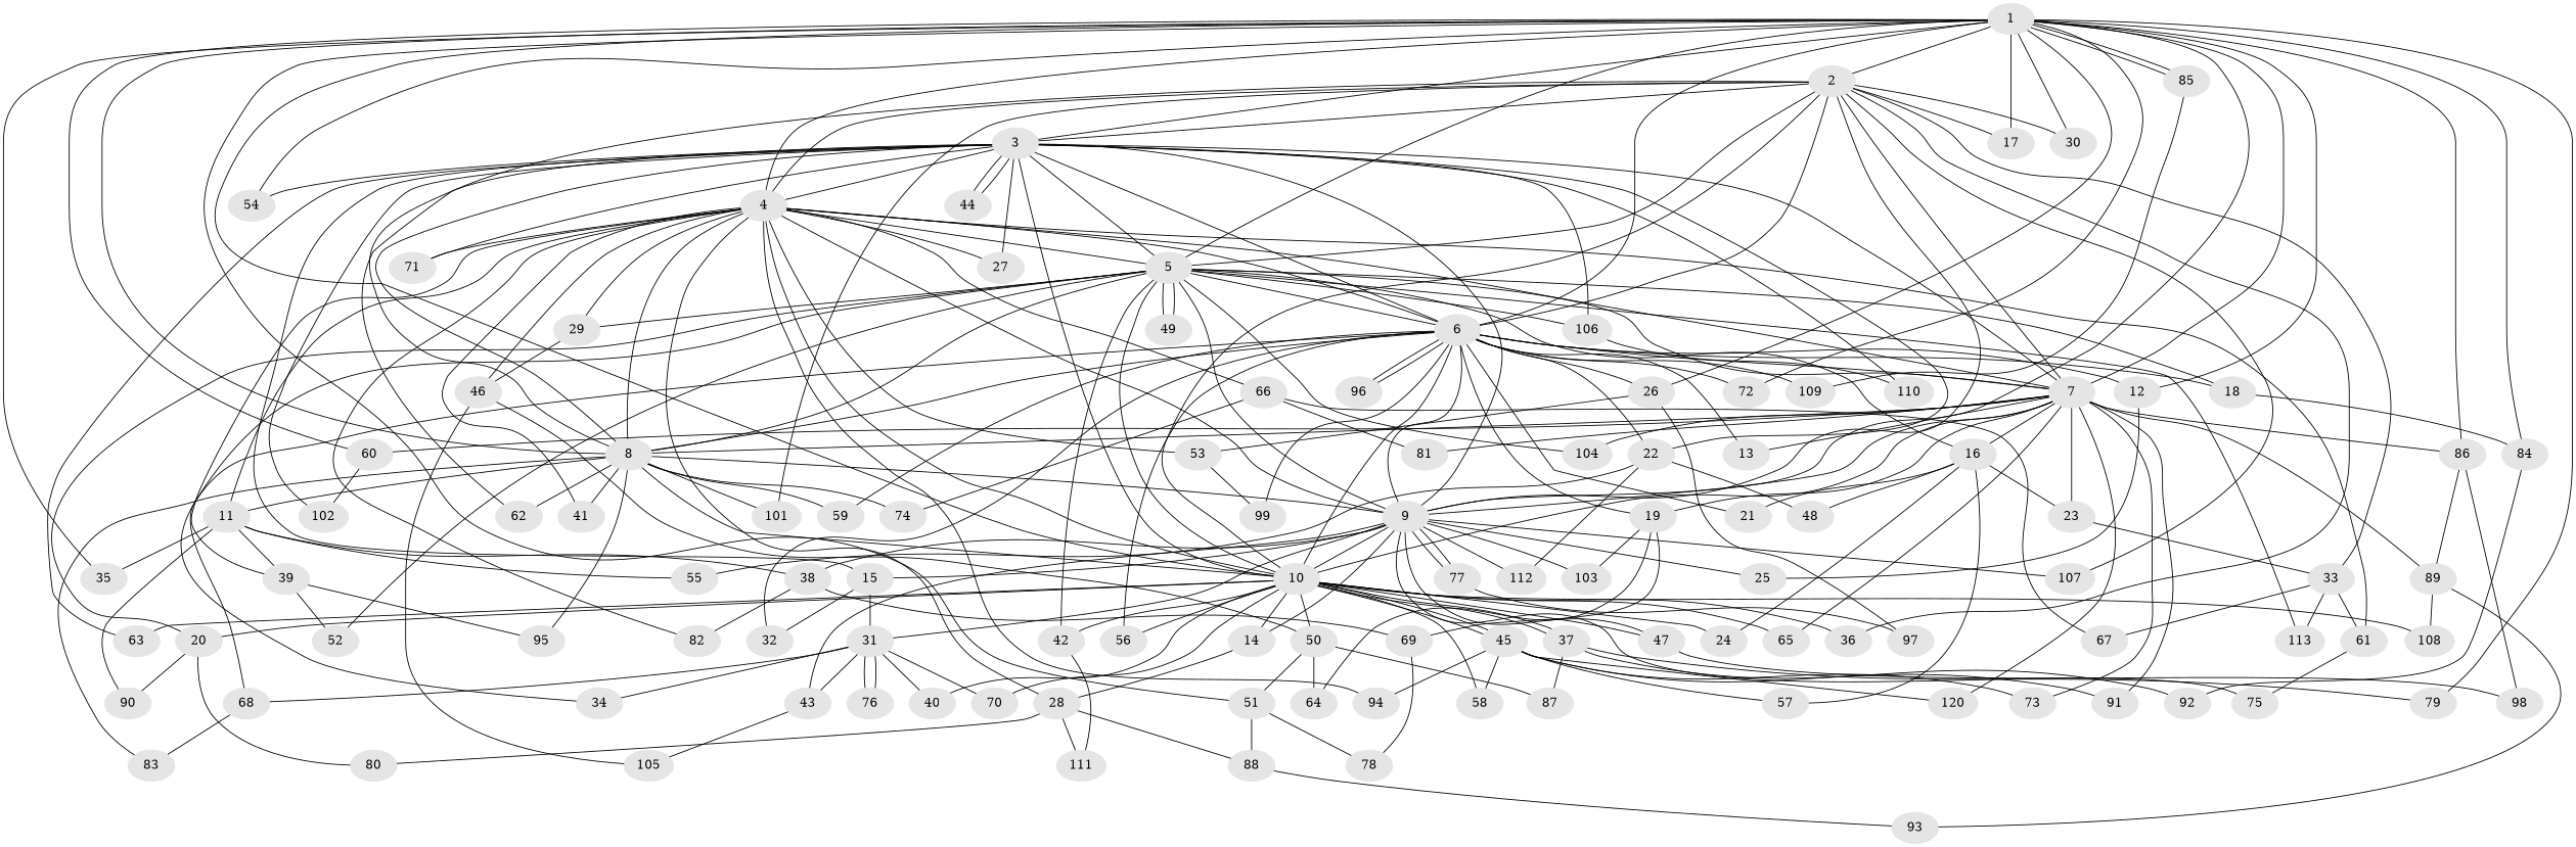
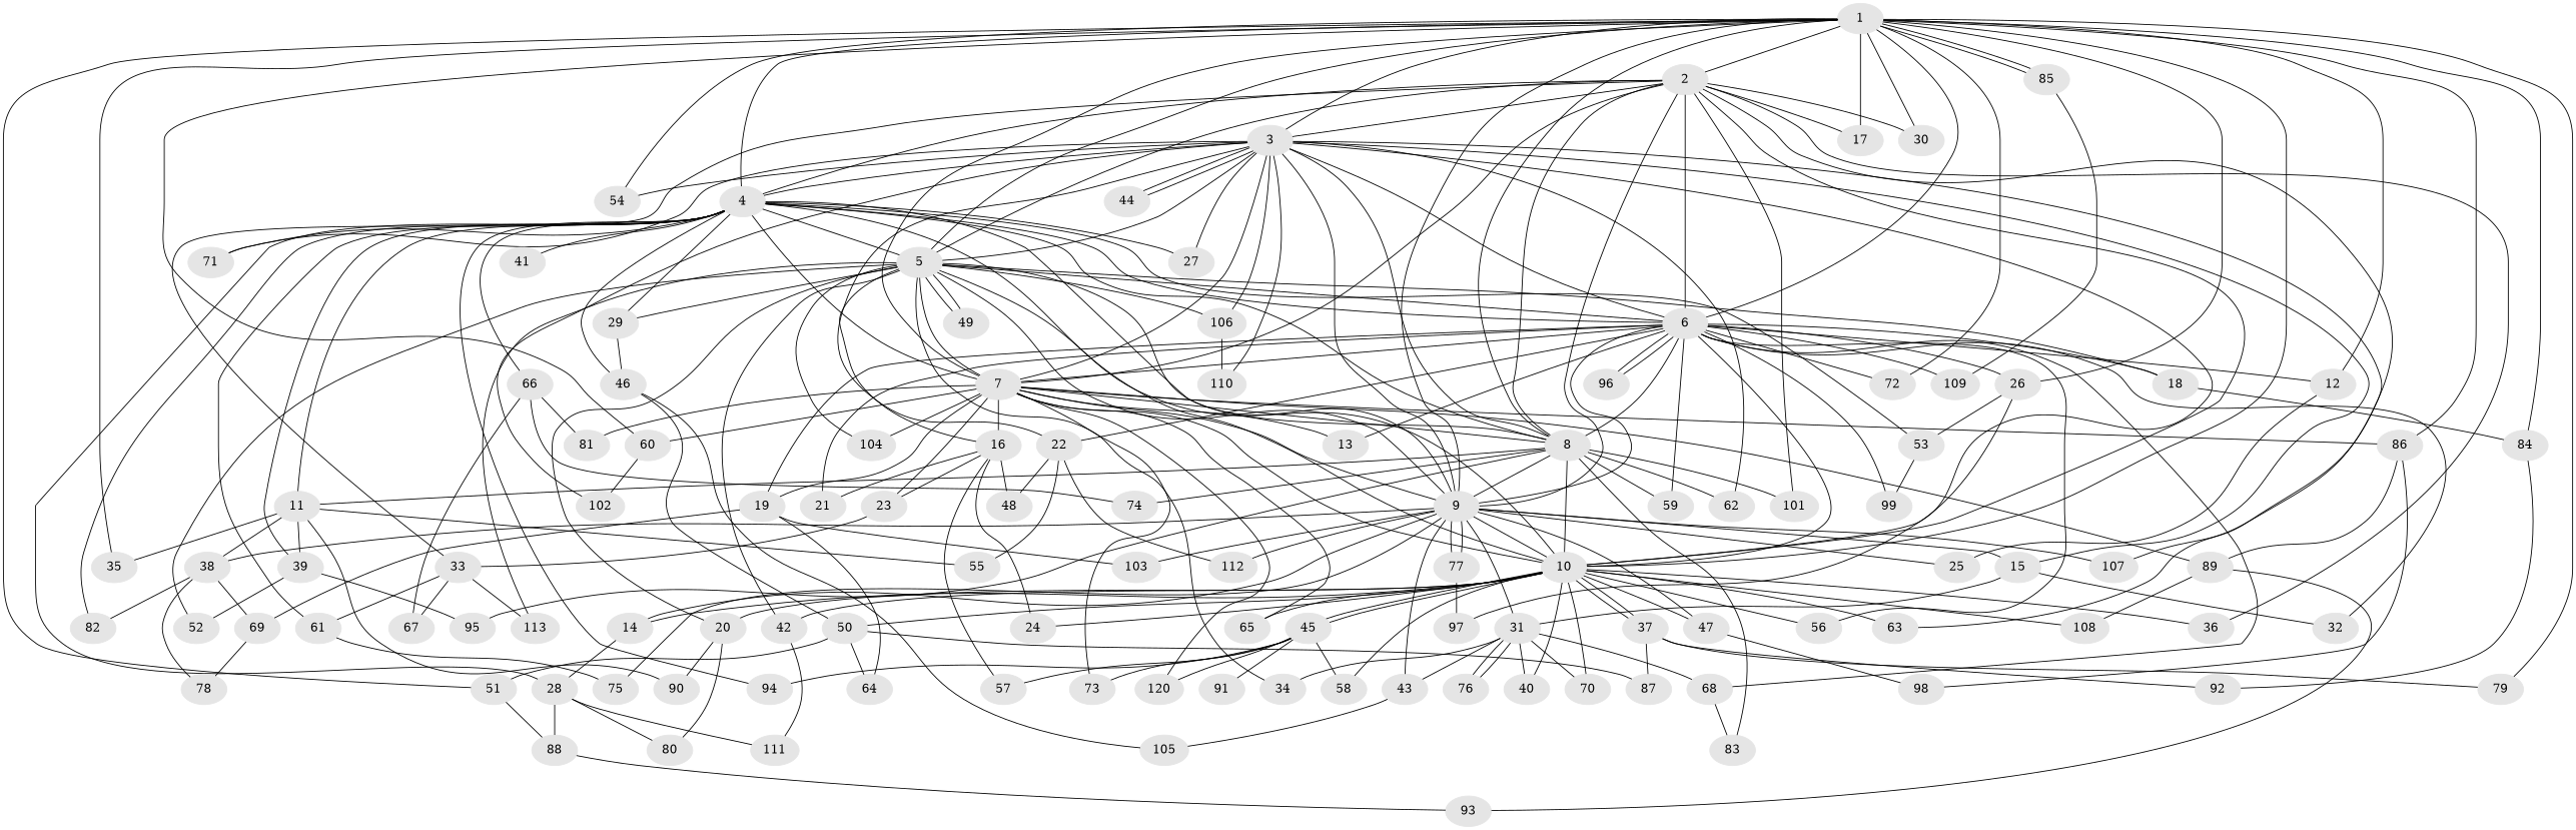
  graph {
    node [color=gray90 style=filled]
    1
    2
    3
    4
    5
    6
    7
    8
    9
    10
    12
    17
    26
    30
    35
    51
    54
    60
    72
    79
    84
    85
    86
    33
    36
    101
    107
    15
    22
    27
    44
    62
    63
    71
    102
    106
    110
    11
    28
    29
    39
    41
    46
    53
    61
    66
    82
    94
    16
    18
    20
    34
    42
    49
    52
    104
    113
    13
    19
    21
    32
    56
    59
    68
    96
    99
    109
    23
    65
    73
    81
    89
    91
    n74 [label=120]
    74
    83
    95
    14
    25
    31
    38
    43
    47
    75
    77
    103
    112
    24
    37
    40
    45
    50
    58
    70
    108
    97
    88
    92
    98
    67
    55
    48
    90
    80
    111
    105
    57
    64
    69
    93
    76
    78
    87
    1 -- 2
    1 -- 3
    1 -- 4
    1 -- 5
    1 -- 6
    1 -- 7
    1 -- 8
    1 -- 9
    1 -- 10
    1 -- 12
    1 -- 17
    1 -- 26
    1 -- 30
    1 -- 35
    1 -- 51
    1 -- 54
    1 -- 60
    1 -- 72
    1 -- 79
    1 -- 84
    1 -- 85
    1 -- 85
    1 -- 86
    2 -- 3
    2 -- 4
    2 -- 5
    2 -- 6
    2 -- 7
    2 -- 8
    2 -- 9
    2 -- 10
    2 -- 17
    2 -- 30
    2 -- 33
    2 -- 36
    2 -- 101
    2 -- 107
    3 -- 4
    3 -- 5
    3 -- 6
    3 -- 7
    3 -- 8
    3 -- 9
    3 -- 10
    3 -- 54
    3 -- 15
    3 -- 22
    3 -- 27
    3 -- 44
    3 -- 44
    3 -- 62
    3 -- 63
    3 -- 71
    3 -- 102
    3 -- 106
    3 -- 110
    4 -- 5
    4 -- 6
    4 -- 7
    4 -- 8
    4 -- 9
    4 -- 10
    4 -- 27
    4 -- 71
    4 -- 11
    4 -- 28
    4 -- 29
    4 -- 39
    4 -- 41
    4 -- 46
    4 -- 53
    4 -- 61
    4 -- 66
    4 -- 82
    4 -- 94
    5 -- 6
    5 -- 7
    5 -- 8
    5 -- 9
    5 -- 10
    5 -- 106
    5 -- 29
    5 -- 16
    5 -- 18
    5 -- 20
    5 -- 34
    5 -- 42
    5 -- 49
    5 -- 49
    5 -- 52
    5 -- 104
    5 -- 113
    6 -- 7
    6 -- 8
    6 -- 9
    6 -- 10
    6 -- 12
    6 -- 26
    6 -- 72
    6 -- 22
    6 -- 18
    6 -- 13
    6 -- 19
    6 -- 21
    6 -- 32
    6 -- 56
    6 -- 59
    6 -- 68
    6 -- 96
    6 -- 96
    6 -- 99
    6 -- 109
    7 -- 8
    7 -- 9
    7 -- 10
    7 -- 60
    7 -- 86
    7 -- 16
    7 -- 104
    7 -- 13
    7 -- 19
    7 -- 23
    7 -- 65
    7 -- 73
    7 -- 81
    7 -- 89
-   7 -- 91
    7 -- n74
    8 -- 9
    8 -- 10
    8 -- 101
    8 -- 62
    8 -- 11
-   8 -- 41
    8 -- 59
    8 -- 74
    8 -- 83
    8 -- 95
    9 -- 10
    9 -- 107
    9 -- 15
    9 -- 14
    9 -- 25
    9 -- 31
    9 -- 38
    9 -- 43
    9 -- 47
    9 -- 75
    9 -- 77
    9 -- 77
    9 -- 103
    9 -- 112
    10 -- 36
    10 -- 63
    10 -- 20
    10 -- 42
    10 -- 56
    10 -- 65
    10 -- 14
    10 -- 47
    10 -- 24
    10 -- 37
    10 -- 37
    10 -- 40
    10 -- 45
    10 -- 45
    10 -- 50
    10 -- 58
    10 -- 70
    10 -- 108
    12 -- 25
    26 -- 53
    26 -- 97
    51 -- 88
    60 -- 102
    84 -- 92
    85 -- 109
    86 -- 89
    86 -- 98
    33 -- 61
    33 -- 113
    33 -- 67
    15 -- 32
    15 -- 31
    22 -- 112
    22 -- 55
    22 -- 48
    106 -- 110
    11 -- 35
    11 -- 39
    11 -- 38
    11 -- 55
    11 -- 90
    28 -- 88
    28 -- 80
    28 -- 111
    29 -- 46
    39 -- 52
    39 -- 95
    46 -- 50
    46 -- 105
    53 -- 99
    61 -- 75
    66 -- 81
    66 -- 74
    66 -- 67
    16 -- 21
    16 -- 23
    16 -- 24
    16 -- 48
    16 -- 57
    18 -- 84
    20 -- 90
    20 -- 80
    42 -- 111
    19 -- 103
    19 -- 64
    19 -- 69
    68 -- 83
    23 -- 33
    89 -- 108
    89 -- 93
    14 -- 28
    31 -- 34
    31 -- 68
    31 -- 43
    31 -- 40
    31 -- 70
    31 -- 76
    31 -- 76
    38 -- 82
    38 -- 69
-   51 -- 78
+   38 -- 78
    43 -- 105
    47 -- 98
    77 -- 97
    37 -- 79
    37 -- 92
    37 -- 87
    45 -- 94
    45 -- 73
    45 -- 91
    45 -- n74
    45 -- 58
    45 -- 57
    50 -- 51
    50 -- 64
    50 -- 87
    88 -- 93
    69 -- 78
  }
